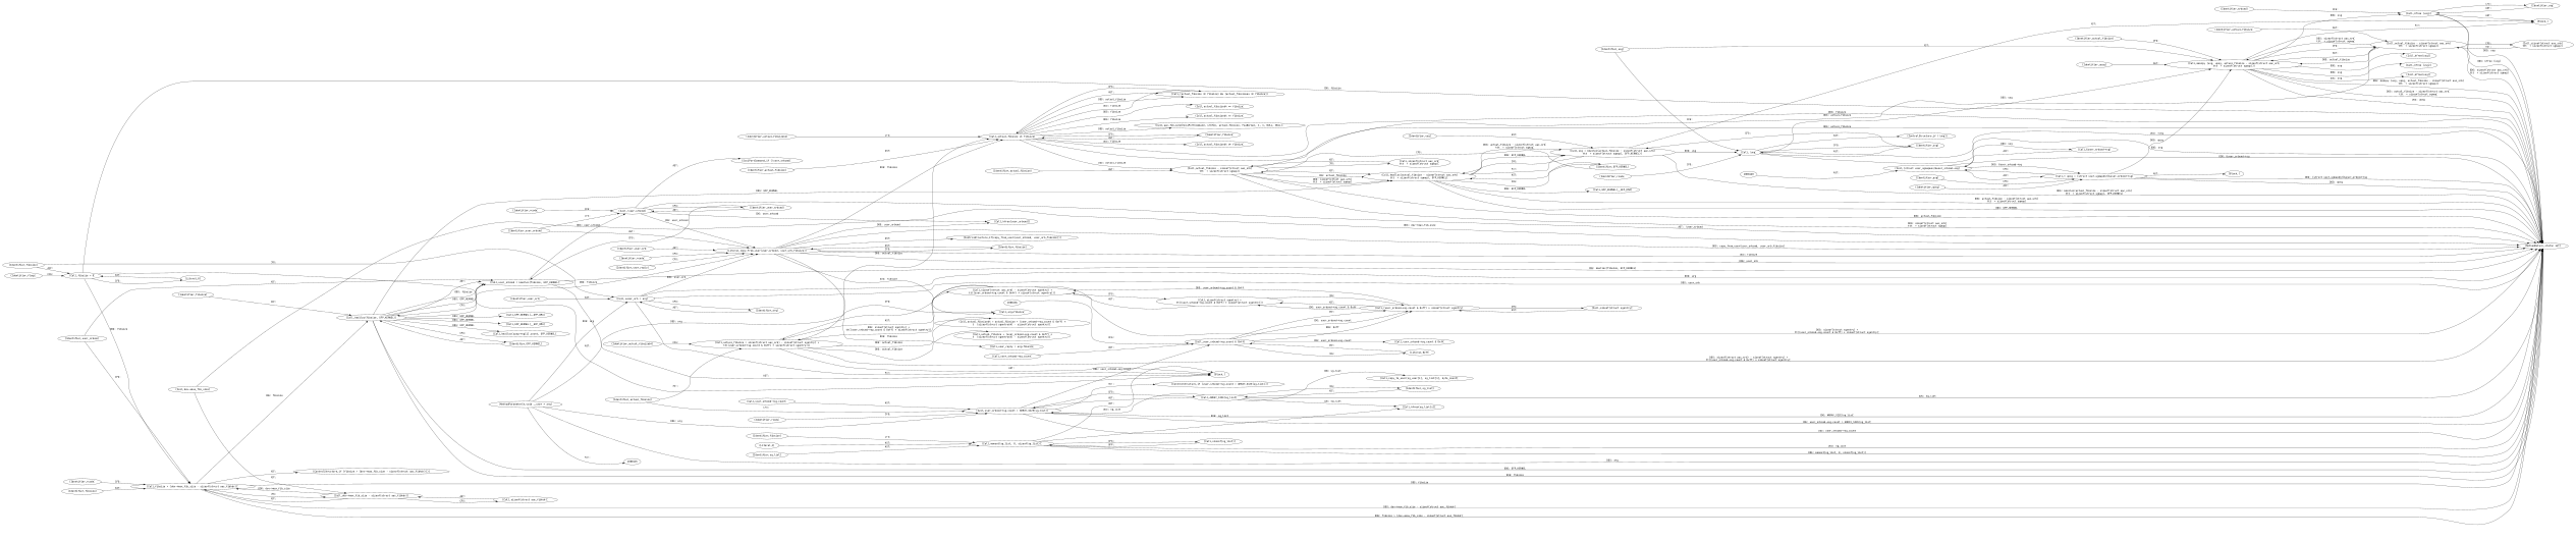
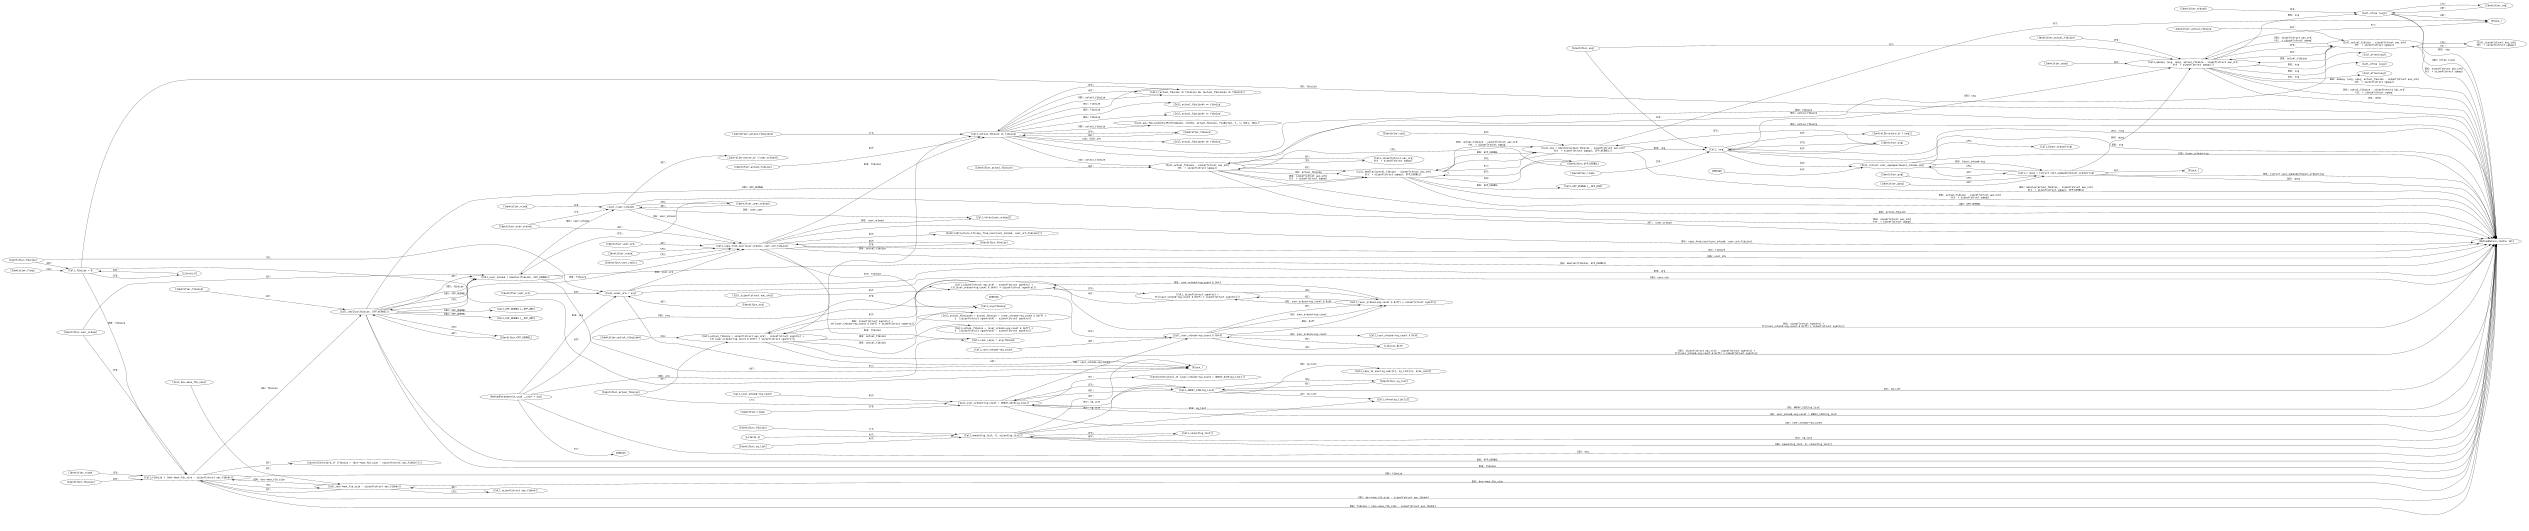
  digraph {
    fontname="JetBrains Mono"
    rankdir=LR
    node [fontname="JetBrains Mono"]
    edge [fontname="JetBrains Mono"]
    n1 [label="(Call,kfree (usg))"]
    n2 [label="(Block,)"]
    n3 [label="(Identifier,usg)"]
    n4 [label="(MethodReturn,static int)"]
    n5 [label="(Call,memcpy (usg, upsg, actual_fibsize - sizeof(struct aac_srb)\n\t\t\t  + sizeof(struct sgmap)))"]
    n6 [label="(Call,actual_fibsize - sizeof(struct aac_srb)\n\t\t\t  + sizeof(struct sgmap))"]
    n7 [label="(Call,kfree (usg))"]
    n8 [label="(Call,kfree(usg))"]
    n9 [label="(Call,kfree(usg))"]
    n10 [label="(Call,sizeof(struct aac_srb)\n\t\t\t  + sizeof(struct sgmap))"]
    n11 [label="(Call,!usg)"]
    n12 [label="(ControlStructure,if (!usg))"]
    n13 [label="(Identifier,usg)"]
    n14 [label="(Call,usg = kmalloc(actual_fibsize - sizeof(struct aac_srb)\n\t\t\t  + sizeof(struct sgmap), GFP_KERNEL))"]
    n15 [label="(Call,kmalloc(actual_fibsize - sizeof(struct aac_srb)\n\t\t\t  + sizeof(struct sgmap), GFP_KERNEL))"]
    n16 [label="(Call,GFP_KERNEL|__GFP_DMA)"]
    n17 [label="(Identifier,GFP_KERNEL)"]
    n18 [label="(Call,actual_fibsize - sizeof(struct aac_srb)\n\t\t\t  + sizeof(struct sgmap))"]
    n19 [label="(Call,sizeof(struct aac_srb)\n\t\t\t  + sizeof(struct sgmap))"]
    n20 [label="(Call,actual_fibsize != fibsize)"]
    n21 [label="(Call,actual_fibsize64 == fibsize)"]
    n22 [label="(Call,aac_fib_send(ScsiPortCommand, srbfib, actual_fibsize, FsaNormal, 1, 1, NULL, NULL))"]
    n23 [label="(Identifier,fibsize)"]
    n24 [label="(Call,actual_fibsize64 != fibsize)"]
    n25 [label="(Call,(actual_fibsize != fibsize) && (actual_fibsize64 != fibsize))"]
    n26 [label="(Call,actual_fibsize64 == fibsize)"]
    n27 [label="(Call,actual_fibsize = sizeof(struct aac_srb) - sizeof(struct sgentry) +\n\t\t((user_srbcmd->sg.count & 0xff) * sizeof(struct sgentry)))"]
    n28 [label="(Call,sizeof(struct aac_srb) - sizeof(struct sgentry) +\n\t\t((user_srbcmd->sg.count & 0xff) * sizeof(struct sgentry)))"]
    n29 [label="(Call,actual_fibsize + (user_srbcmd->sg.count & 0xff) *\n\t  (sizeof(struct sgentry64) - sizeof(struct sgentry)))"]
    n30 [label="(Call,actual_fibsize64 = actual_fibsize + (user_srbcmd->sg.count & 0xff) *\n\t  (sizeof(struct sgentry64) - sizeof(struct sgentry)))"]
    n31 [label="(Block,)"]
    n32 [label="(Call,sizeof(struct sgentry) +\n\t\t((user_srbcmd->sg.count & 0xff) * sizeof(struct sgentry)))"]
    n33 [label="(Call,(user_srbcmd->sg.count & 0xff) * sizeof(struct sgentry))"]
-   n34 [label="(Call,sizeof(struct sgentry))"]
    n35 [label="(Call,user_srbcmd->sg.count & 0xff)"]
    n36 [label="(Literal,0xff)"]
    n37 [label="(Call,user_srbcmd->sg.count & 0xff)"]
    n38 [label="(Call,user_srbcmd->sg.count > ARRAY_SIZE(sg_list))"]
    n39 [label="(Call,ARRAY_SIZE(sg_list))"]
    n40 [label="(ControlStructure,if (user_srbcmd->sg.count > ARRAY_SIZE(sg_list)))"]
    n41 [label="(Call,kfree(sg_list[i]))"]
    n42 [label="(Identifier,sg_list)"]
    n43 [label="(Call,copy_to_user(sg_user[i], sg_list[i], byte_count))"]
    n44 [label="(Call,memset(sg_list, 0, sizeof(sg_list)))"]
    n45 [label="(Call,sizeof(sg_list))"]
-   n46 [label="(Literal,copy_from_user(user_srbcmd, user_srb,fibsize))"]
+   n46 [label="(Call,copy_from_user(user_srbcmd, user_srb,fibsize))"]
    n47 [label="(ControlStructure,if(copy_from_user(user_srbcmd, user_srb,fibsize)))"]
    n48 [label="(Identifier,fibsize)"]
    n49 [label="(Call,arg+fibsize)"]
    n50 [label="(Call,user_reply = arg+fibsize)"]
    n51 [label="(Call,kfree(user_srbcmd))"]
    n52 [label="(Call,!user_srbcmd)"]
    n53 [label="(Identifier,user_srbcmd)"]
-   n54 [label="(ScsiPortCommand,if (!user_srbcmd))"]
+   n54 [label="(ControlStructure,if (!user_srbcmd))"]
    n55 [label="(Call,user_srbcmd = kmalloc(fibsize, GFP_KERNEL))"]
    n56 [label="(Call,kmalloc(fibsize, GFP_KERNEL))"]
    n57 [label="(Identifier,GFP_KERNEL)"]
    n58 [label="(Call,GFP_KERNEL|__GFP_DMA)"]
    n59 [label="(Call,GFP_KERNEL|__GFP_DMA)"]
-   n60 [label="(Call,kmalloc(upsg->sg[i].count, GFP_KERNEL))"]
    n61 [label="(Call,fibsize > (dev->max_fib_size - sizeof(struct aac_fibhdr)))"]
    n62 [label="(Call,dev->max_fib_size - sizeof(struct aac_fibhdr))"]
    n63 [label="(ControlStructure,if (fibsize > (dev->max_fib_size - sizeof(struct aac_fibhdr))))"]
    n64 [label="(Call,sizeof(struct aac_fibhdr))"]
    n65 [label="(Call,fibsize = 0)"]
    n66 [label="(Literal,0)"]
    n67 [label="(Call,*user_srb = arg)"]
    n68 [label="(Identifier,arg)"]
    n69 [label="(MethodParameterIn,void __user * arg)"]
    1000115
    n71 [label="(Call,* upsg = (struct user_sgmap64*)&user_srbcmd->sg)"]
    n72 [label="(Call,(struct user_sgmap64*)&user_srbcmd->sg)"]
    n73 [label="(Block,)"]
    n74 [label="(Call,&user_srbcmd->sg)"]
    n75 [label="(Call,user_srbcmd->sg.count)"]
    n76 [label="(Identifier,user_srb)"]
    n77 [label="(Identifier,rcode)"]
    n78 [label="(Identifier,actual_fibsize64)"]
    n79 [label="(Identifier,srbcmd)"]
    n80 [label="(Identifier,actual_fibsize64)"]
    n81 [label="(Identifier,fibsize)"]
    n82 [label="(Identifier,actual_fibsize)"]
    n83 [label="(Identifier,user_reply)"]
    n84 [label="(Identifier,flags)"]
    n85 [label="(Identifier,fibsize)"]
    n86 [label="(Identifier,actual_fibsize)"]
    n87 [label="(Identifier,actual_fibsize)"]
    n88 [label="(Identifier,fibsize)"]
    n89 [label="(Identifier,usg)"]
    n90 [label="(Identifier,psg)"]
    n91 [label="(Identifier,rcode)"]
    n92 [label="(Identifier,rcode)"]
    n93 [label="(Identifier,user_srbcmd)"]
    n94 [label="(Identifier,fibsize)"]
    n95 [label="(Identifier,usg)"]
    n96 [label="(Call,user_srbcmd->sg.count)"]
    n97 [label="(Call,dev->max_fib_size)"]
    n98 [label="(Identifier,rcode)"]
    n99 [label="(Identifier,actual_fibsize)"]
    n100 [label="(Literal,0)"]
    n101 [label="(Identifier,rcode)"]
    n102 [label="(Identifier,user_srbcmd)"]
+   n103 [label="(Call,sizeof(struct aac_srb))"]
    n104 [label="(Identifier,upsg)"]
    n105 [label="(Identifier,sg_list)"]
    n106 [label="(Identifier,upsg)"]
    n107 [label="(Identifier,actual_fibsize)"]
    n108 [label="(Identifier,user_srb)"]
    1000404
    1000468
    n1 -> n2 [label="AST: "]
    n1 -> n3 [label="CFG: "]
    n1 -> n4 [label="DDG: kfree (usg)"]
    n1 -> n4 [label="DDG: usg"]
    n3 -> n1 [label="AST: "]
    n5 -> n1 [label="DDG: usg"]
    n5 -> n2 [label="AST: "]
    n5 -> n4 [label="DDG: memcpy (usg, upsg, actual_fibsize - sizeof(struct aac_srb)\n\t\t\t  + sizeof(struct sgmap))"]
    n5 -> n4 [label="DDG: actual_fibsize - sizeof(struct aac_srb)\n\t\t\t  + sizeof(struct sgmap)"]
    n5 -> n4 [label="DDG: upsg"]
    n5 -> n6 [label="CFG: "]
    n5 -> n7 [label="DDG: usg"]
    n5 -> n8 [label="DDG: usg"]
    n5 -> n9 [label="DDG: usg"]
    n6 -> n4 [label="DDG: sizeof(struct aac_srb)\n\t\t\t  + sizeof(struct sgmap)"]
    n6 -> n5 [label="AST: "]
    n6 -> n5 [label="DDG: actual_fibsize"]
    n6 -> n5 [label="DDG: sizeof(struct aac_srb)\n\t\t\t  + sizeof(struct sgmap)"]
    n6 -> n10 [label="CFG: "]
    n10 -> n6 [label="AST: "]
    n11 -> n4 [label="DDG: !usg"]
    n11 -> n4 [label="DDG: usg"]
    n11 -> n5 [label="DDG: usg"]
    n11 -> n12 [label="AST: "]
    n11 -> n13 [label="CFG: "]
    n13 -> n11 [label="AST: "]
    n13 -> n14 [label="CFG: "]
    n14 -> n2 [label="AST: "]
    n14 -> n4 [label="DDG: kmalloc(actual_fibsize - sizeof(struct aac_srb)\n\t\t\t  + sizeof(struct sgmap), GFP_KERNEL)"]
    n14 -> n11 [label="DDG: usg"]
    n14 -> n15 [label="CFG: "]
    n15 -> n4 [label="DDG: actual_fibsize - sizeof(struct aac_srb)\n\t\t\t  + sizeof(struct sgmap)"]
    n15 -> n4 [label="DDG: GFP_KERNEL"]
    n15 -> n14 [label="AST: "]
    n15 -> n14 [label="DDG: actual_fibsize - sizeof(struct aac_srb)\n\t\t\t  + sizeof(struct sgmap)"]
    n15 -> n14 [label="DDG: GFP_KERNEL"]
    n15 -> n16 [label="DDG: GFP_KERNEL"]
    n15 -> n17 [label="CFG: "]
    n17 -> n15 [label="AST: "]
    n17 -> n18 [label="CFG: "]
    n18 -> n4 [label="DDG: actual_fibsize"]
    n18 -> n4 [label="DDG: sizeof(struct aac_srb)\n\t\t\t  + sizeof(struct sgmap)"]
    n18 -> n6 [label="DDG: actual_fibsize"]
    n18 -> n15 [label="AST: "]
    n18 -> n15 [label="DDG: actual_fibsize"]
    n18 -> n15 [label="DDG: sizeof(struct aac_srb)\n\t\t\t  + sizeof(struct sgmap)"]
    n18 -> n19 [label="CFG: "]
    n19 -> n18 [label="AST: "]
    n20 -> n4 [label="DDG: fibsize"]
    n20 -> n4 [label="DDG: actual_fibsize"]
    n20 -> n18 [label="DDG: actual_fibsize"]
    n20 -> n21 [label="DDG: fibsize"]
    n20 -> n22 [label="DDG: actual_fibsize"]
    n20 -> n23 [label="CFG: "]
-   n20 -> n24 [label="DDG: fibsize"]
+   n20 -> n24 [label="DDG: user_srb"]
    n20 -> n25 [label="AST: "]
    n20 -> n25 [label="DDG: actual_fibsize"]
    n20 -> n25 [label="DDG: fibsize"]
    n20 -> n26 [label="DDG: fibsize"]
    n23 -> n20 [label="AST: "]
    n25 -> n20 [label="CFG: "]
    n27 -> n4 [label="DDG: sizeof(struct aac_srb) - sizeof(struct sgentry) +\n\t\t((user_srbcmd->sg.count & 0xff) * sizeof(struct sgentry))"]
    n27 -> n20 [label="DDG: actual_fibsize"]
    n27 -> n28 [label="CFG: "]
    n27 -> n29 [label="DDG: actual_fibsize"]
    n27 -> n30 [label="DDG: actual_fibsize"]
    n27 -> n31 [label="AST: "]
    n28 -> n4 [label="DDG: sizeof(struct sgentry) +\n\t\t((user_srbcmd->sg.count & 0xff) * sizeof(struct sgentry))"]
    n28 -> n27 [label="AST: "]
    n28 -> n27 [label="DDG: sizeof(struct sgentry) +\n\t\t((user_srbcmd->sg.count & 0xff) * sizeof(struct sgentry))"]
    n28 -> n32 [label="CFG: "]
    n32 -> n28 [label="AST: "]
    n32 -> n33 [label="CFG: "]
    n33 -> n28 [label="DDG: user_srbcmd->sg.count & 0xff"]
    n33 -> n32 [label="AST: "]
    n33 -> n32 [label="DDG: user_srbcmd->sg.count & 0xff"]
-   n33 -> n34 [label="CFG: "]
-   n34 -> n33 [label="AST: "]
    n35 -> n33 [label="AST: "]
    n35 -> n33 [label="DDG: user_srbcmd->sg.count"]
    n35 -> n33 [label="DDG: 0xff"]
    n35 -> n36 [label="CFG: "]
    n35 -> n37 [label="DDG: user_srbcmd->sg.count"]
    n36 -> n35 [label="AST: "]
    n38 -> n4 [label="DDG: ARRAY_SIZE(sg_list)"]
    n38 -> n4 [label="DDG: user_srbcmd->sg.count > ARRAY_SIZE(sg_list)"]
    n38 -> n4 [label="DDG: user_srbcmd->sg.count"]
    n38 -> n35 [label="DDG: user_srbcmd->sg.count"]
    n38 -> n39 [label="CFG: "]
    n38 -> n40 [label="AST: "]
    n39 -> n4 [label="DDG: sg_list"]
    n39 -> n38 [label="AST: "]
    n39 -> n38 [label="DDG: sg_list"]
    n39 -> n41 [label="DDG: sg_list"]
    n39 -> n42 [label="CFG: "]
    n39 -> n43 [label="DDG: sg_list"]
    n42 -> n39 [label="AST: "]
    n44 -> n4 [label="DDG: sg_list"]
    n44 -> n4 [label="DDG: memset(sg_list, 0, sizeof(sg_list))"]
    n44 -> n31 [label="AST: "]
+   n44 -> n39 [label="DDG: sg_list"]
    n44 -> n41 [label="DDG: sg_list"]
    n44 -> n45 [label="CFG: "]
    n45 -> n44 [label="GFP: "]
    n46 -> n4 [label="DDG: copy_from_user(user_srbcmd, user_srb,fibsize)"]
    n46 -> n4 [label="DDG: fibsize"]
    n46 -> n4 [label="DDG: user_srb"]
    n46 -> n20 [label="DDG: fibsize"]
    n46 -> n47 [label="AST: "]
    n46 -> n48 [label="CFG: "]
    n46 -> n49 [label="DDG: fibsize"]
    n46 -> n50 [label="DDG: fibsize"]
    n46 -> n51 [label="DDG: user_srbcmd"]
    n48 -> n46 [label="AST: "]
    n52 -> n4 [label="AST: !user_srbcmd"]
    n52 -> n46 [label="DDG: user_srbcmd"]
-   n52 -> n51 [label="DDG: user_srbcmd"]
+   n52 -> n51 [label="DDG: user_user"]
    n52 -> n53 [label="CFG: "]
    n52 -> n54 [label="AST: "]
    n53 -> n52 [label="AST: "]
    n53 -> n55 [label="CFG: "]
    n55 -> n4 [label="DDG: kmalloc(fibsize, GFP_KERNEL)"]
    n55 -> n31 [label="AST: "]
    n55 -> n52 [label="DDG: user_srbcmd"]
    n55 -> n56 [label="CFG: "]
    n56 -> n4 [label="DDG: GFP_KERNEL"]
    n56 -> n4 [label="DDG: fibsize"]
    n56 -> n15 [label="DDG: GFP_KERNEL"]
    n56 -> n46 [label="DDG: fibsize"]
    n56 -> n55 [label="AST: "]
    n56 -> n55 [label="DDG: fibsize"]
    n56 -> n55 [label="DDG: GFP_KERNEL"]
    n56 -> n57 [label="CFG: "]
    n56 -> n58 [label="DDG: GFP_KERNEL"]
    n56 -> n59 [label="DDG: GFP_KERNEL"]
-   n56 -> n60 [label="DDG: GFP_KERNEL"]
    n57 -> n56 [label="AST: "]
    n61 -> n4 [label="DDG: fibsize"]
    n61 -> n4 [label="DDG: dev->max_fib_size - sizeof(struct aac_fibhdr)"]
    n61 -> n4 [label="DDG: fibsize > (dev->max_fib_size - sizeof(struct aac_fibhdr))"]
    n61 -> n56 [label="DDG: fibsize"]
    n61 -> n62 [label="CFG: "]
    n61 -> n63 [label="AST: "]
-   n97 -> n4 [label="DDG: dev->max_fib_size"]
+   n62 -> n4 [label="DDG: dev->max_fib_size"]
    n62 -> n61 [label="AST: "]
    n62 -> n61 [label="DDG: dev->max_fib_size"]
    n62 -> n64 [label="CFG: "]
    n64 -> n62 [label="AST: "]
    n65 -> n4 [label="DDG: fibsize"]
    n65 -> n31 [label="AST: "]
    n65 -> n61 [label="DDG: fibsize"]
    n65 -> n66 [label="CFG: "]
    n66 -> n65 [label="AST: "]
    n67 -> n4 [label="DDG: arg"]
    n67 -> n4 [label="DDG: user_srb"]
    n67 -> n31 [label="AST: "]
    n67 -> n46 [label="DDG: user_srb"]
-   n67 -> n68 [label="CFG: "]
    n68 -> n67 [label="AST: "]
    n69 -> n4 [label="DDG: arg"]
    n69 -> n49 [label="DDG: arg"]
-   n69 -> n38 [label="DDG: arg"]
+   n69 -> n50 [label="DDG: arg"]
    n69 -> n67 [label="DDG: arg"]
    n69 -> 1000115 [label="AST: "]
    n71 -> n4 [label="DDG: (struct user_sgmap64*)&user_srbcmd->sg"]
    n71 -> n4 [label="DDG: upsg"]
    n71 -> n5 [label="DDG: upsg"]
    n71 -> n72 [label="CFG: "]
    n71 -> n73 [label="AST: "]
    n72 -> n4 [label="DDG: &user_srbcmd->sg"]
    n72 -> n71 [label="AST: "]
    n72 -> n71 [label="DDG: &user_srbcmd->sg"]
-   n72 -> n74 [label="DDG: usg"]
-   n74 -> n72 [label="AST: "]
+   n72 -> n74 [label="CFG: "]
+   n11 -> n72 [label="AST: "]
    n75 -> n35 [label="AST: "]
    n76 -> n46 [label="AST: "]
    n77 -> n46 [label="CFG: "]
    n78 -> n20 [label="CFG: "]
    n79 -> n1 [label="CFG: "]
    n80 -> n27 [label="CFG: "]
    n81 -> n65 [label="AST: "]
    n81 -> n67 [label="CFG: "]
    n82 -> n27 [label="AST: "]
    n82 -> n38 [label="CFG: "]
    n83 -> n46 [label="CFG: "]
    n84 -> n65 [label="CFG: "]
    n85 -> n44 [label="CFG: "]
    n86 -> n20 [label="AST: "]
    n87 -> n6 [label="AST: "]
    n88 -> n56 [label="AST: "]
    n89 -> n5 [label="AST: "]
    n89 -> n11 [label="CFG: "]
    n90 -> n71 [label="CFG: "]
    n91 -> n38 [label="CFG: "]
    n92 -> n61 [label="CFG: "]
    n93 -> n46 [label="AST: "]
    n93 -> n52 [label="CFG: "]
    n94 -> n61 [label="AST: "]
    n95 -> n14 [label="AST: "]
    n96 -> n38 [label="AST: "]
    n97 -> n62 [label="AST: "]
    n98 -> n11 [label="CFG: "]
    n99 -> n18 [label="AST: "]
    n100 -> n44 [label="AST: "]
    n101 -> n52 [label="CFG: "]
    n102 -> n55 [label="AST: "]
    n102 -> n61 [label="CFG: "]
+   n103 -> n28 [label="AST: "]
    n104 -> n5 [label="AST: "]
    n105 -> n44 [label="AST: "]
    n106 -> n71 [label="AST: "]
    n107 -> n5 [label="CFG: "]
    n108 -> n67 [label="AST: "]
    1000404 -> n35 [label="CFG: "]
    1000468 -> n72 [label="AST: "]
  }
